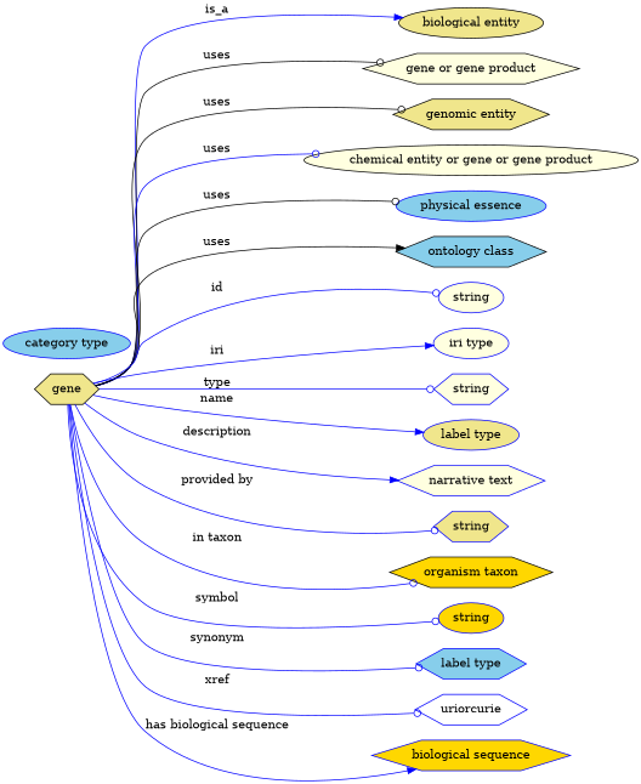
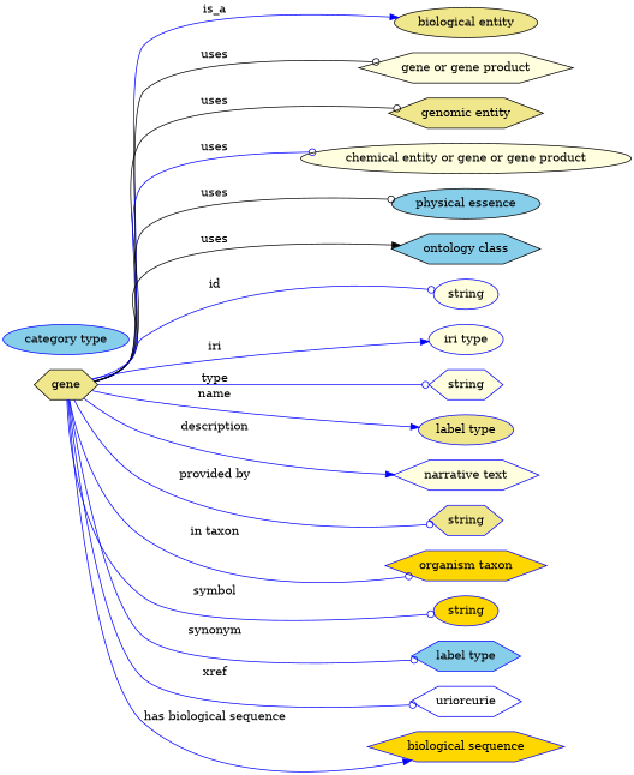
  digraph {
    rankdir=LR
    node [fillcolor=lightyellow shape=hexagon style=filled color=blue]
    edge [arrowhead=odot color=blue style=solid]
    n1 [fillcolor=khaki height=0.5 label=gene width=0.92075 color=""]
    "biological entity" [fillcolor=khaki height=0.5 shape=ellipse width=2.3651 color=""]
    "gene or gene product" [height=0.5 width=3.0692 color=""]
    "genomic entity" [fillcolor=khaki height=0.5 width=2.2206 color=""]
    "chemical entity or gene or gene product" [height=0.5 shape=ellipse width=5.4703 color=""]
-   "physical essence" [fillcolor=skyblue height=0.5 shape=ellipse width=2.4553]
+   "physical essence" [fillcolor=skyblue height=0.5 shape=ellipse width=2.4553 color=""]
    "ontology class" [fillcolor=skyblue height=0.5 width=2.1304 color=""]
    n8 [height=0.5 label=string shape=ellipse width=1.0652]
    n9 [height=0.5 label="iri type" shape=ellipse width=1.2277]
    n10 [height=0.5 label=string width=1.0652]
    n11 [fillcolor=khaki height=0.5 label="label type" shape=ellipse width=1.5707]
    n12 [height=0.5 label="narrative text" width=2.0943]
    n13 [fillcolor=khaki height=0.5 label=string width=1.0652]
-   n14 [color=black fillcolor=gold height=0.5 label="organism taxon" width=2.3109]
+   n14 [fillcolor=gold height=0.5 label="organism taxon" width=2.3109]
    n15 [fillcolor=gold height=0.5 label=string shape=ellipse width=1.0652]
    n16 [fillcolor=skyblue height=0.5 label="label type" width=1.5707]
    n17 [fillcolor=white height=0.5 label=uriorcurie width=1.5887]
    n18 [fillcolor=gold height=0.5 label="biological sequence" width=2.8164]
    n19 [fillcolor=skyblue height=0.5 label="category type" shape=ellipse width=2.0762]
    n1 -> "biological entity" [arrowhead=normal label=is_a style=""]
    n1 -> "gene or gene product" [label=uses color="" style=""]
    n1 -> "genomic entity" [label=uses color="" style=""]
    n1 -> "chemical entity or gene or gene product" [label=uses style=""]
    n1 -> "physical essence" [label=uses color="" style=""]
    n1 -> "ontology class" [arrowhead=normal label=uses color="" style=""]
    n1 -> n8 [label=id]
    n1 -> n9 [arrowhead=normal label=iri]
    n1 -> n10 [label=type]
    n1 -> n11 [arrowhead=normal label=name]
    n1 -> n12 [arrowhead=normal label=description]
    n1 -> n13 [label="provided by"]
    n1 -> n14 [label="in taxon"]
    n1 -> n15 [label=symbol]
    n1 -> n16 [label=synonym]
    n1 -> n17 [label=xref]
    n1 -> n18 [arrowhead=normal label="has biological sequence"]
  }
